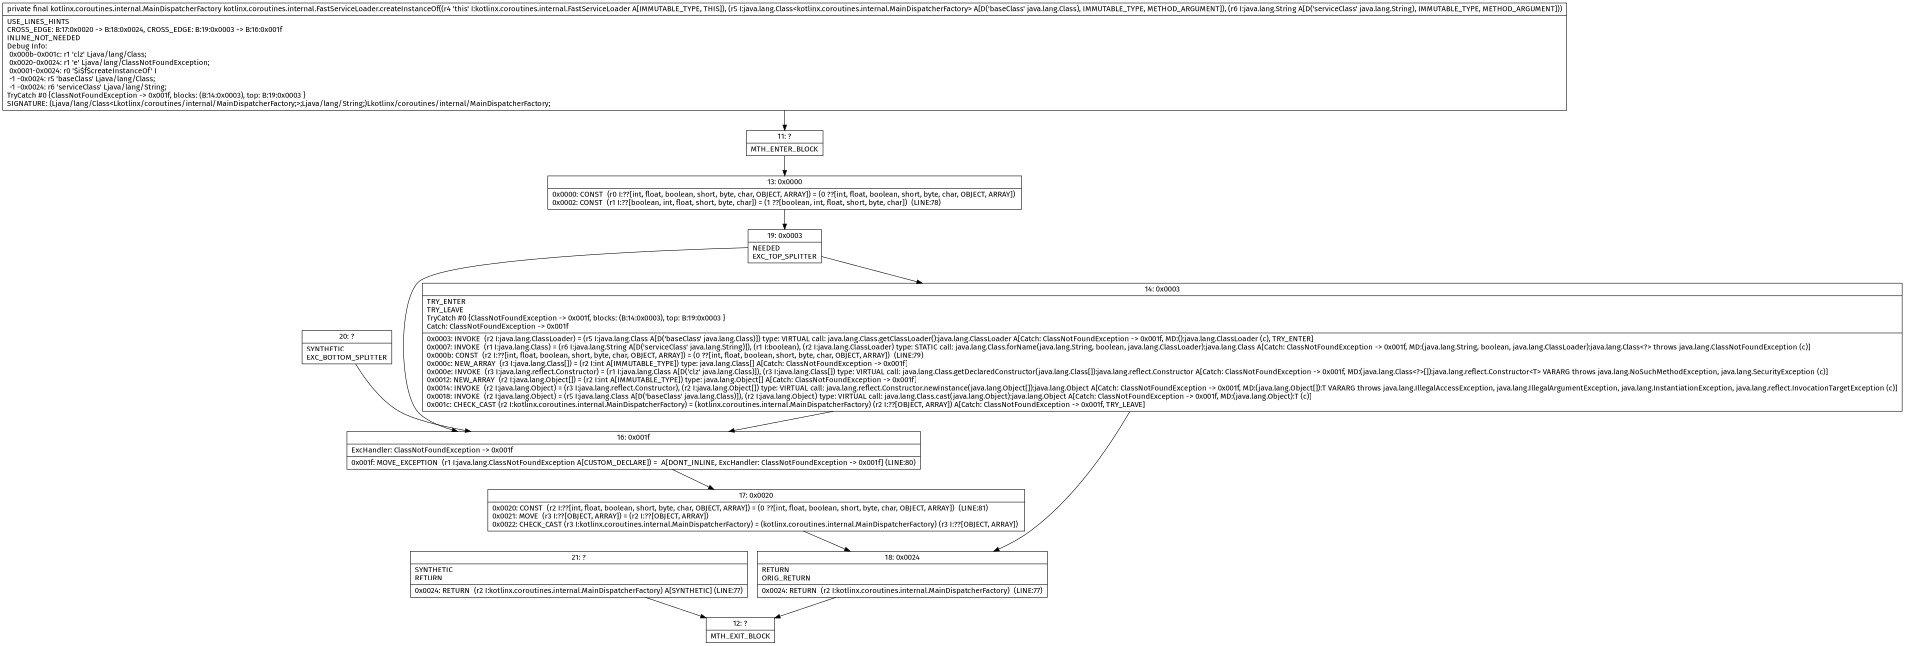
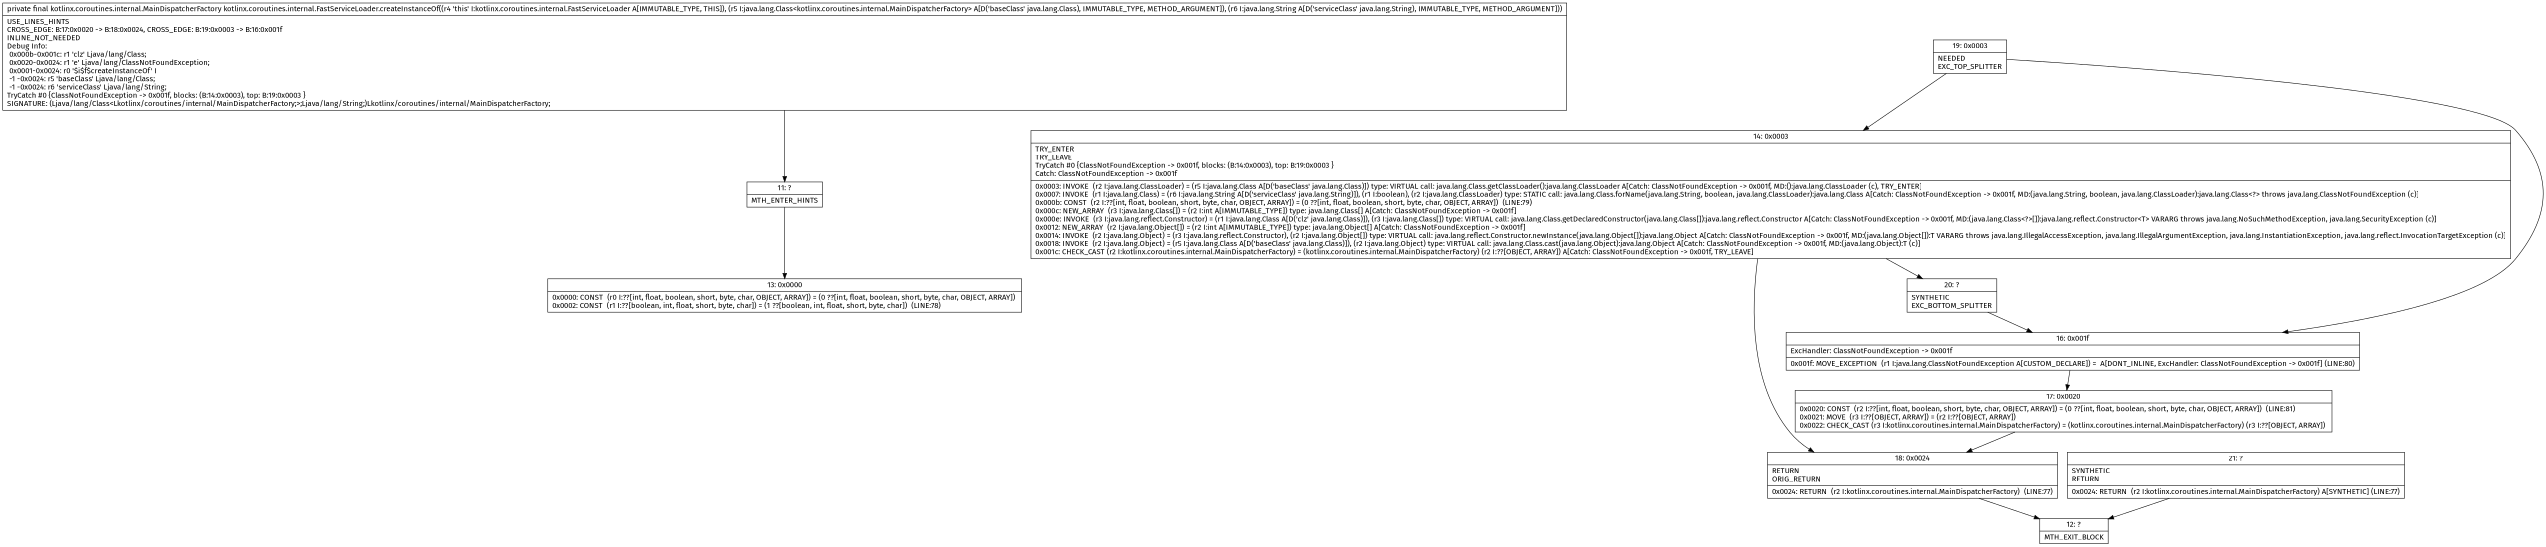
  digraph {
    fontname="Fira Sans"
    node [fontname="Fira Sans" shape=record]
    edge [fontname="Fira Sans"]
-   n1 [label="{11\:\ ?|MTH_ENTER_BLOCK\l}"]
+   n1 [label="{11\:\ ?|MTH_ENTER_HINTS\l}"]
    n2 [label="{13\:\ 0x0000|0x0000: CONST  (r0 I:??[int, float, boolean, short, byte, char, OBJECT, ARRAY]) = (0 ??[int, float, boolean, short, byte, char, OBJECT, ARRAY]) \l0x0002: CONST  (r1 I:??[boolean, int, float, short, byte, char]) = (1 ??[boolean, int, float, short, byte, char])  (LINE:78)\l}"]
    n3 [label="{19\:\ 0x0003|NEEDED\lEXC_TOP_SPLITTER\l}"]
    n4 [label="{14\:\ 0x0003|TRY_ENTER\lTRY_LEAVE\lTryCatch #0 \{ClassNotFoundException \-\> 0x001f, blocks: (B:14:0x0003), top: B:19:0x0003 \}\lCatch: ClassNotFoundException \-\> 0x001f\l|0x0003: INVOKE  (r2 I:java.lang.ClassLoader) = (r5 I:java.lang.Class A[D('baseClass' java.lang.Class)]) type: VIRTUAL call: java.lang.Class.getClassLoader():java.lang.ClassLoader A[Catch: ClassNotFoundException \-\> 0x001f, MD:():java.lang.ClassLoader (c), TRY_ENTER]\l0x0007: INVOKE  (r1 I:java.lang.Class) = (r6 I:java.lang.String A[D('serviceClass' java.lang.String)]), (r1 I:boolean), (r2 I:java.lang.ClassLoader) type: STATIC call: java.lang.Class.forName(java.lang.String, boolean, java.lang.ClassLoader):java.lang.Class A[Catch: ClassNotFoundException \-\> 0x001f, MD:(java.lang.String, boolean, java.lang.ClassLoader):java.lang.Class\<?\> throws java.lang.ClassNotFoundException (c)]\l0x000b: CONST  (r2 I:??[int, float, boolean, short, byte, char, OBJECT, ARRAY]) = (0 ??[int, float, boolean, short, byte, char, OBJECT, ARRAY])  (LINE:79)\l0x000c: NEW_ARRAY  (r3 I:java.lang.Class[]) = (r2 I:int A[IMMUTABLE_TYPE]) type: java.lang.Class[] A[Catch: ClassNotFoundException \-\> 0x001f]\l0x000e: INVOKE  (r3 I:java.lang.reflect.Constructor) = (r1 I:java.lang.Class A[D('clz' java.lang.Class)]), (r3 I:java.lang.Class[]) type: VIRTUAL call: java.lang.Class.getDeclaredConstructor(java.lang.Class[]):java.lang.reflect.Constructor A[Catch: ClassNotFoundException \-\> 0x001f, MD:(java.lang.Class\<?\>[]):java.lang.reflect.Constructor\<T\> VARARG throws java.lang.NoSuchMethodException, java.lang.SecurityException (c)]\l0x0012: NEW_ARRAY  (r2 I:java.lang.Object[]) = (r2 I:int A[IMMUTABLE_TYPE]) type: java.lang.Object[] A[Catch: ClassNotFoundException \-\> 0x001f]\l0x0014: INVOKE  (r2 I:java.lang.Object) = (r3 I:java.lang.reflect.Constructor), (r2 I:java.lang.Object[]) type: VIRTUAL call: java.lang.reflect.Constructor.newInstance(java.lang.Object[]):java.lang.Object A[Catch: ClassNotFoundException \-\> 0x001f, MD:(java.lang.Object[]):T VARARG throws java.lang.IllegalAccessException, java.lang.IllegalArgumentException, java.lang.InstantiationException, java.lang.reflect.InvocationTargetException (c)]\l0x0018: INVOKE  (r2 I:java.lang.Object) = (r5 I:java.lang.Class A[D('baseClass' java.lang.Class)]), (r2 I:java.lang.Object) type: VIRTUAL call: java.lang.Class.cast(java.lang.Object):java.lang.Object A[Catch: ClassNotFoundException \-\> 0x001f, MD:(java.lang.Object):T (c)]\l0x001c: CHECK_CAST (r2 I:kotlinx.coroutines.internal.MainDispatcherFactory) = (kotlinx.coroutines.internal.MainDispatcherFactory) (r2 I:??[OBJECT, ARRAY]) A[Catch: ClassNotFoundException \-\> 0x001f, TRY_LEAVE]\l}"]
    n5 [label="{16\:\ 0x001f|ExcHandler: ClassNotFoundException \-\> 0x001f\l|0x001f: MOVE_EXCEPTION  (r1 I:java.lang.ClassNotFoundException A[CUSTOM_DECLARE]) =  A[DONT_INLINE, ExcHandler: ClassNotFoundException \-\> 0x001f] (LINE:80)\l}"]
    n6 [label="{20\:\ ?|SYNTHETIC\lEXC_BOTTOM_SPLITTER\l}"]
    n7 [label="{18\:\ 0x0024|RETURN\lORIG_RETURN\l|0x0024: RETURN  (r2 I:kotlinx.coroutines.internal.MainDispatcherFactory)  (LINE:77)\l}"]
    n8 [label="{17\:\ 0x0020|0x0020: CONST  (r2 I:??[int, float, boolean, short, byte, char, OBJECT, ARRAY]) = (0 ??[int, float, boolean, short, byte, char, OBJECT, ARRAY])  (LINE:81)\l0x0021: MOVE  (r3 I:??[OBJECT, ARRAY]) = (r2 I:??[OBJECT, ARRAY]) \l0x0022: CHECK_CAST (r3 I:kotlinx.coroutines.internal.MainDispatcherFactory) = (kotlinx.coroutines.internal.MainDispatcherFactory) (r3 I:??[OBJECT, ARRAY]) \l}"]
    n9 [label="{21\:\ ?|SYNTHETIC\lRETURN\l|0x0024: RETURN  (r2 I:kotlinx.coroutines.internal.MainDispatcherFactory) A[SYNTHETIC] (LINE:77)\l}"]
    n10 [label="{12\:\ ?|MTH_EXIT_BLOCK\l}"]
    n11 [label="{private final kotlinx.coroutines.internal.MainDispatcherFactory kotlinx.coroutines.internal.FastServiceLoader.createInstanceOf((r4 'this' I:kotlinx.coroutines.internal.FastServiceLoader A[IMMUTABLE_TYPE, THIS]), (r5 I:java.lang.Class\<kotlinx.coroutines.internal.MainDispatcherFactory\> A[D('baseClass' java.lang.Class), IMMUTABLE_TYPE, METHOD_ARGUMENT]), (r6 I:java.lang.String A[D('serviceClass' java.lang.String), IMMUTABLE_TYPE, METHOD_ARGUMENT]))  | USE_LINES_HINTS\lCROSS_EDGE: B:17:0x0020 \-\> B:18:0x0024, CROSS_EDGE: B:19:0x0003 \-\> B:16:0x001f\lINLINE_NOT_NEEDED\lDebug Info:\l  0x000b\-0x001c: r1 'clz' Ljava\/lang\/Class;\l  0x0020\-0x0024: r1 'e' Ljava\/lang\/ClassNotFoundException;\l  0x0001\-0x0024: r0 '$i$f$createInstanceOf' I\l  \-1 \-0x0024: r5 'baseClass' Ljava\/lang\/Class;\l  \-1 \-0x0024: r6 'serviceClass' Ljava\/lang\/String;\lTryCatch #0 \{ClassNotFoundException \-\> 0x001f, blocks: (B:14:0x0003), top: B:19:0x0003 \}\lSIGNATURE: (Ljava\/lang\/Class\<Lkotlinx\/coroutines\/internal\/MainDispatcherFactory;\>;Ljava\/lang\/String;)Lkotlinx\/coroutines\/internal\/MainDispatcherFactory;\l}"]
    n1 -> n2
-   n2 -> n3
    n3 -> n4
    n3 -> n5
-   n4 -> n5
+   n4 -> n6
    n4 -> n7
    n5 -> n8
    n6 -> n5
    n7 -> n10
    n8 -> n7
    n9 -> n10
    n11 -> n1
  }
